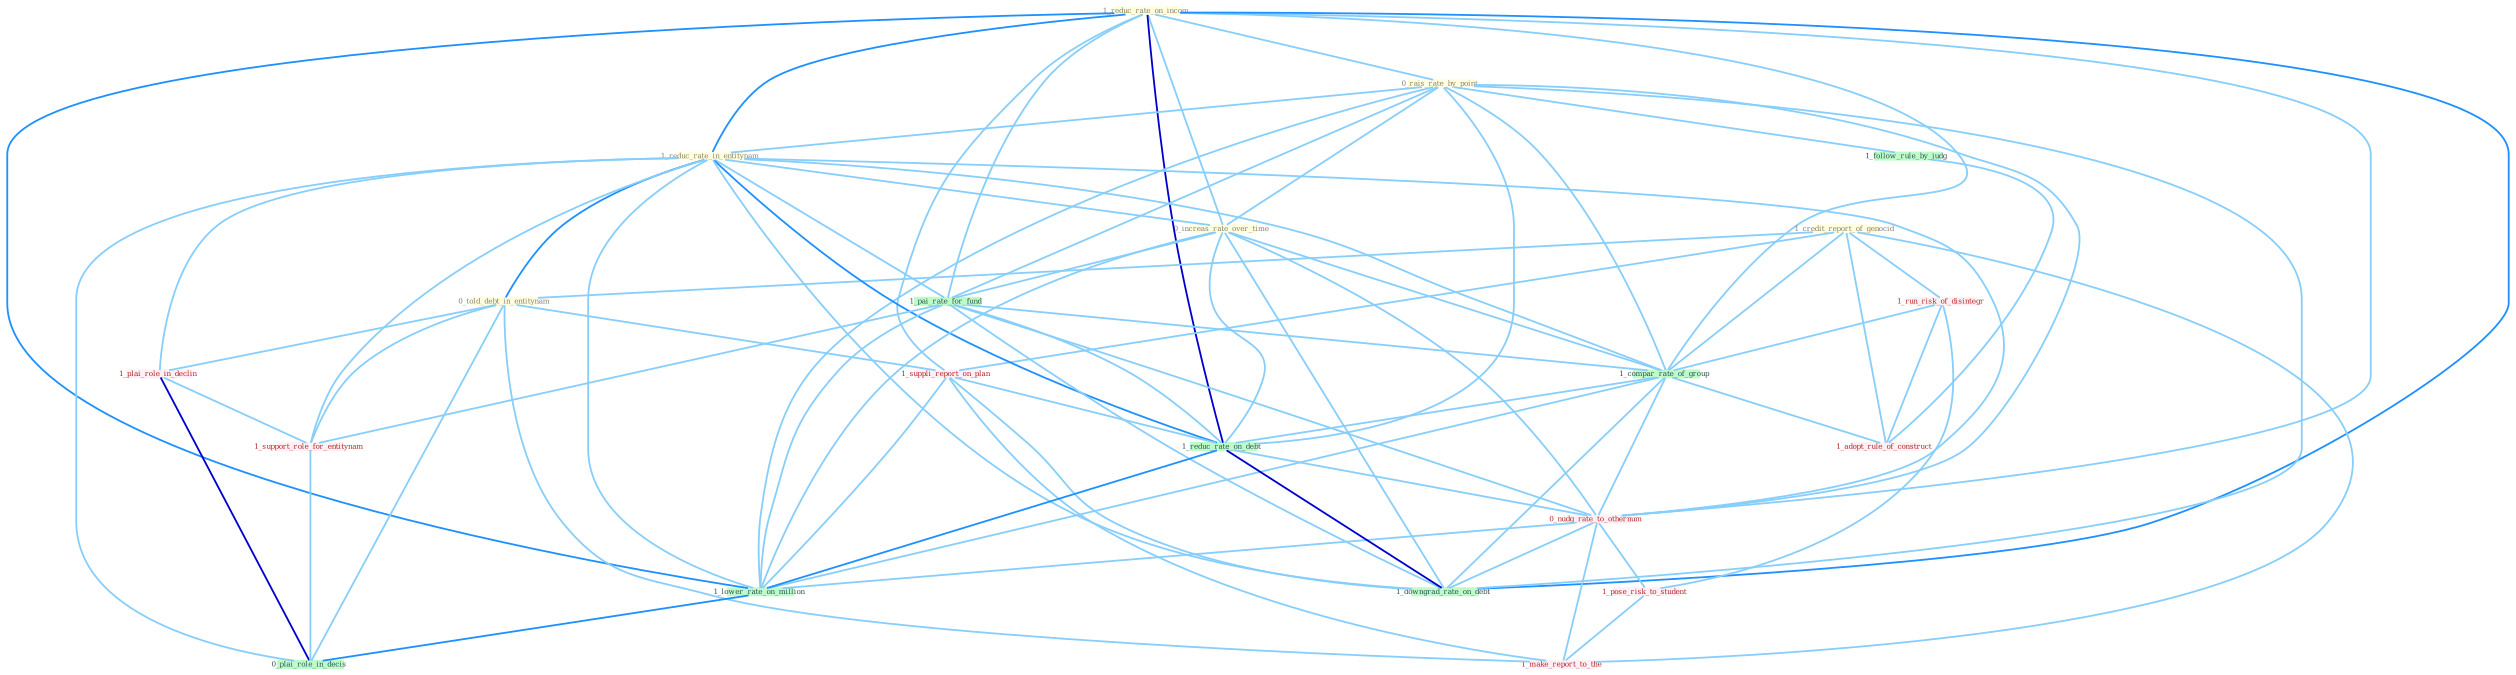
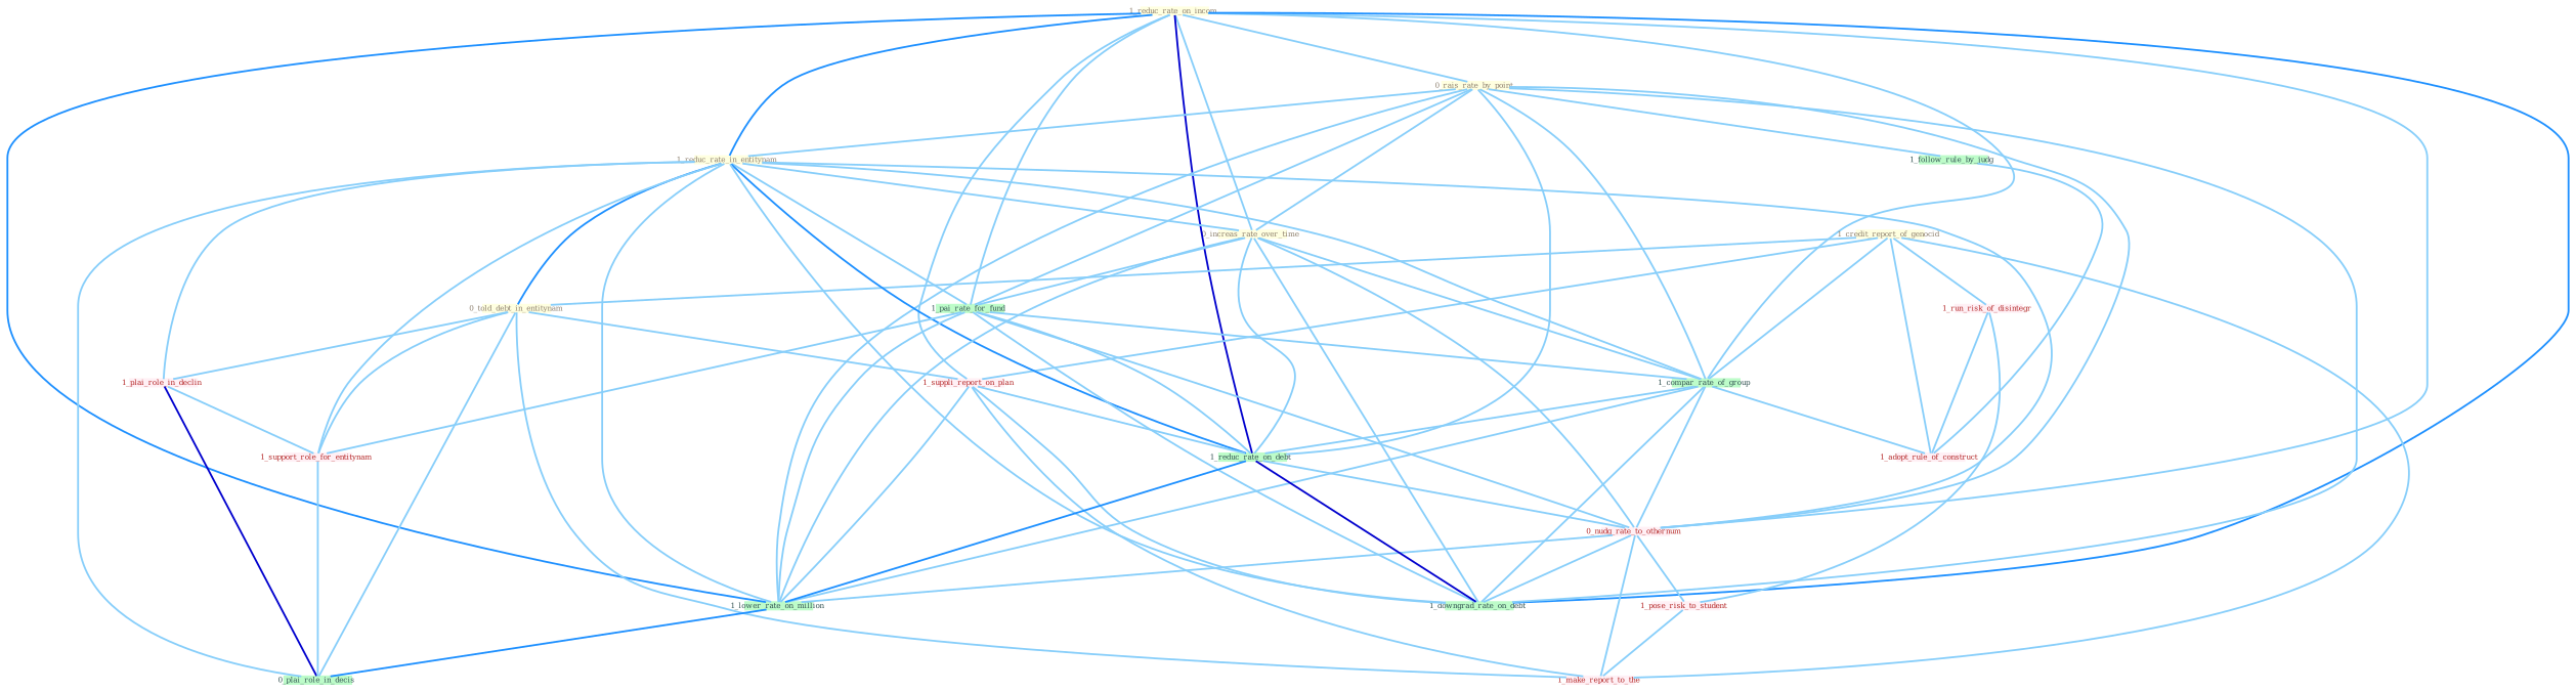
  graph {
    fontname="DejaVu Serif"
    node [color="#fff0f5" fixedsize=true fontcolor="#b22222" fontname="DejaVu Serif" fontsize=4 shape=polygon style=filled]
    edge [color="#87cefa" fontname="DejaVu Serif" w=1]
    "1_reduc_rate_on_incom " [color="#ffffe0" fontcolor="#8b7d6b" height=.06 width=.5]
    "1_credit_report_of_genocid " [color="#ffffe0" fontcolor="#8b7d6b" height=.06 width=.5]
    "0_rais_rate_by_point " [color="#ffffe0" fontcolor="#8b7d6b" height=.06 width=.5]
    "1_reduc_rate_in_entitynam " [color="#ffffe0" fontcolor="#8b7d6b" height=.06 width=.5]
    "0_increas_rate_over_time " [color="#ffffe0" fontcolor="#8b7d6b" height=.06 width=.5]
    n6 [color="#ffffe0" fontcolor="#8b7d6b" height=.06 label="0_told_debt_in_entitynam" width=.5]
    "1_run_risk_of_disintegr " [height=.06 width=.5]
    "1_plai_role_in_declin " [height=.06 width=.5]
    "1_suppli_report_on_plan " [height=.06 width=.5]
    "0_nudg_rate_to_othernum " [height=.06 width=.5]
    "1_support_role_for_entitynam " [height=.06 width=.5]
    "1_pose_risk_to_student " [height=.06 width=.5]
    "1_adopt_rule_of_construct " [height=.06 width=.5]
    "1_make_report_to_the " [height=.06 width=.5]
    "1_pai_rate_for_fund " [color="#BDFCC9" fontcolor="#2f4f4f" height=.06 width=.5]
    "1_compar_rate_of_group " [color="#BDFCC9" fontcolor="#2f4f4f" height=.06 width=.5]
    "1_reduc_rate_on_debt " [color="#BDFCC9" fontcolor="#2f4f4f" height=.06 width=.5]
    "1_lower_rate_on_million " [color="#BDFCC9" fontcolor="#2f4f4f" height=.06 width=.5]
    "1_downgrad_rate_on_debt " [color="#BDFCC9" fontcolor="#2f4f4f" height=.06 width=.5]
    "1_follow_rule_by_judg " [color="#BDFCC9" fontcolor="#2f4f4f" height=.06 width=.5]
    "0_plai_role_in_decis " [color="#BDFCC9" fontcolor="#2f4f4f" height=.06 width=.5]
    subgraph sub_1 {
      "1_reduc_rate_on_incom "
      "1_credit_report_of_genocid "
      "0_rais_rate_by_point "
      "1_reduc_rate_in_entitynam "
      "0_increas_rate_over_time "
      n6
    }
    subgraph sub_2 {
      "1_run_risk_of_disintegr "
      "1_plai_role_in_declin "
      "1_suppli_report_on_plan "
      "0_nudg_rate_to_othernum "
      "1_support_role_for_entitynam "
      "1_pose_risk_to_student "
      "1_adopt_rule_of_construct "
      "1_make_report_to_the "
    }
    "1_reduc_rate_on_incom " -- "0_rais_rate_by_point "
    "1_reduc_rate_on_incom " -- "1_reduc_rate_in_entitynam " [color="#1e90ff" w=2]
    "1_reduc_rate_on_incom " -- "0_increas_rate_over_time "
    "1_reduc_rate_on_incom " -- "1_suppli_report_on_plan "
    "1_reduc_rate_on_incom " -- "0_nudg_rate_to_othernum "
    "1_reduc_rate_on_incom " -- "1_pai_rate_for_fund "
    "1_reduc_rate_on_incom " -- "1_compar_rate_of_group "
    "1_reduc_rate_on_incom " -- "1_reduc_rate_on_debt " [color="#0000cd" w=3]
    "1_reduc_rate_on_incom " -- "1_lower_rate_on_million " [color="#1e90ff" w=2]
    "1_reduc_rate_on_incom " -- "1_downgrad_rate_on_debt " [color="#1e90ff" w=2]
    "1_credit_report_of_genocid " -- n6
    "1_credit_report_of_genocid " -- "1_run_risk_of_disintegr "
    "1_credit_report_of_genocid " -- "1_suppli_report_on_plan "
    "1_credit_report_of_genocid " -- "1_adopt_rule_of_construct "
    "1_credit_report_of_genocid " -- "1_make_report_to_the "
    "1_credit_report_of_genocid " -- "1_compar_rate_of_group "
    "0_rais_rate_by_point " -- "1_reduc_rate_in_entitynam "
    "0_rais_rate_by_point " -- "0_increas_rate_over_time "
    "0_rais_rate_by_point " -- "0_nudg_rate_to_othernum "
    "0_rais_rate_by_point " -- "1_pai_rate_for_fund "
    "0_rais_rate_by_point " -- "1_compar_rate_of_group "
    "0_rais_rate_by_point " -- "1_reduc_rate_on_debt "
    "0_rais_rate_by_point " -- "1_lower_rate_on_million "
    "0_rais_rate_by_point " -- "1_downgrad_rate_on_debt "
    "0_rais_rate_by_point " -- "1_follow_rule_by_judg "
    "1_reduc_rate_in_entitynam " -- "0_increas_rate_over_time "
    "1_reduc_rate_in_entitynam " -- n6 [color="#1e90ff" w=2]
    "1_reduc_rate_in_entitynam " -- "1_plai_role_in_declin "
    "1_reduc_rate_in_entitynam " -- "0_nudg_rate_to_othernum "
    "1_reduc_rate_in_entitynam " -- "1_support_role_for_entitynam "
    "1_reduc_rate_in_entitynam " -- "1_pai_rate_for_fund "
    "1_reduc_rate_in_entitynam " -- "1_compar_rate_of_group "
    "1_reduc_rate_in_entitynam " -- "1_reduc_rate_on_debt " [color="#1e90ff" w=2]
    "1_reduc_rate_in_entitynam " -- "1_lower_rate_on_million "
    "1_reduc_rate_in_entitynam " -- "1_downgrad_rate_on_debt "
    "1_reduc_rate_in_entitynam " -- "0_plai_role_in_decis "
    "0_increas_rate_over_time " -- "0_nudg_rate_to_othernum "
    "0_increas_rate_over_time " -- "1_pai_rate_for_fund "
    "0_increas_rate_over_time " -- "1_compar_rate_of_group "
    "0_increas_rate_over_time " -- "1_reduc_rate_on_debt "
    "0_increas_rate_over_time " -- "1_lower_rate_on_million "
    "0_increas_rate_over_time " -- "1_downgrad_rate_on_debt "
    n6 -- "1_plai_role_in_declin "
    n6 -- "1_suppli_report_on_plan "
    n6 -- "1_support_role_for_entitynam "
    n6 -- "1_make_report_to_the "
    n6 -- "0_plai_role_in_decis "
    "1_run_risk_of_disintegr " -- "1_pose_risk_to_student "
    "1_run_risk_of_disintegr " -- "1_adopt_rule_of_construct "
-   "1_run_risk_of_disintegr " -- "1_compar_rate_of_group "
    "1_plai_role_in_declin " -- "1_support_role_for_entitynam "
    "1_plai_role_in_declin " -- "0_plai_role_in_decis " [color="#0000cd" w=3]
    "1_suppli_report_on_plan " -- "1_make_report_to_the "
    "1_suppli_report_on_plan " -- "1_reduc_rate_on_debt "
    "1_suppli_report_on_plan " -- "1_lower_rate_on_million "
    "1_suppli_report_on_plan " -- "1_downgrad_rate_on_debt "
    "0_nudg_rate_to_othernum " -- "1_pose_risk_to_student "
    "0_nudg_rate_to_othernum " -- "1_make_report_to_the "
    "0_nudg_rate_to_othernum " -- "1_lower_rate_on_million "
    "0_nudg_rate_to_othernum " -- "1_downgrad_rate_on_debt "
    "1_support_role_for_entitynam " -- "0_plai_role_in_decis "
    "1_pose_risk_to_student " -- "1_make_report_to_the "
    "1_pai_rate_for_fund " -- "0_nudg_rate_to_othernum "
    "1_pai_rate_for_fund " -- "1_support_role_for_entitynam "
    "1_pai_rate_for_fund " -- "1_compar_rate_of_group "
    "1_pai_rate_for_fund " -- "1_reduc_rate_on_debt "
    "1_pai_rate_for_fund " -- "1_lower_rate_on_million "
    "1_pai_rate_for_fund " -- "1_downgrad_rate_on_debt "
    "1_compar_rate_of_group " -- "0_nudg_rate_to_othernum "
    "1_compar_rate_of_group " -- "1_adopt_rule_of_construct "
    "1_compar_rate_of_group " -- "1_reduc_rate_on_debt "
    "1_compar_rate_of_group " -- "1_lower_rate_on_million "
    "1_compar_rate_of_group " -- "1_downgrad_rate_on_debt "
    "1_reduc_rate_on_debt " -- "0_nudg_rate_to_othernum "
    "1_reduc_rate_on_debt " -- "1_lower_rate_on_million " [color="#1e90ff" w=2]
    "1_reduc_rate_on_debt " -- "1_downgrad_rate_on_debt " [color="#0000cd" w=3]
    "1_lower_rate_on_million " -- "0_plai_role_in_decis " [color="#1e90ff" w=2]
    "1_follow_rule_by_judg " -- "1_adopt_rule_of_construct "
  }
